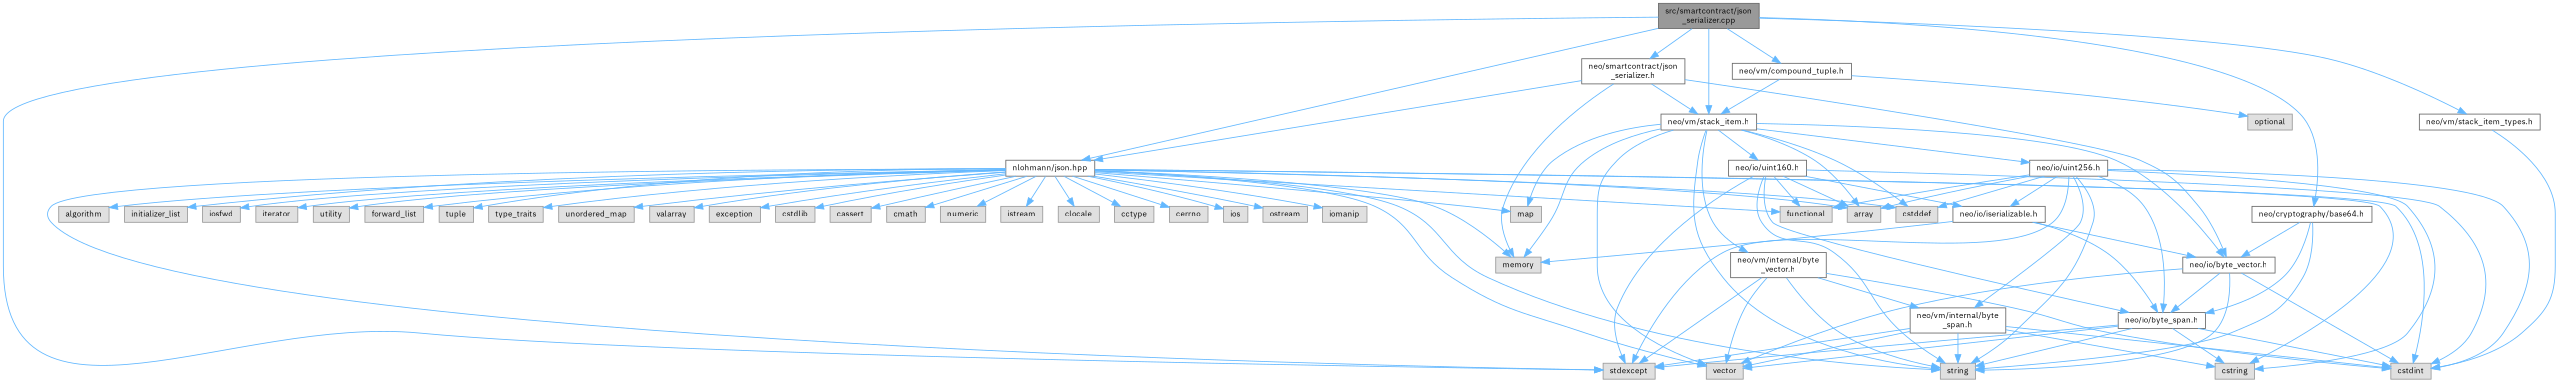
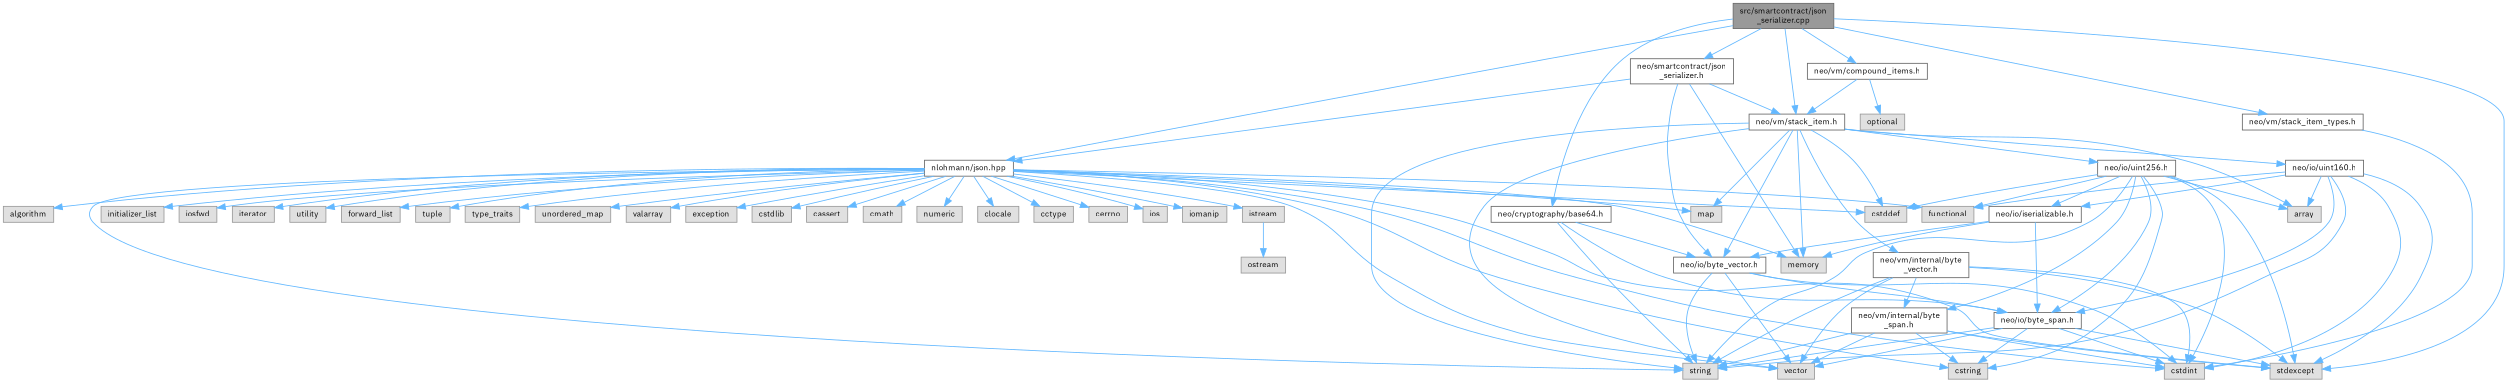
  digraph {
    fontname="IBM Plex Sans"
    node [color=grey60 fillcolor="#E0E0E0" fontname="IBM Plex Sans" fontsize=10 shape=box style=filled]
    edge [color=steelblue1 fontname="IBM Plex Sans" fontsize=10 labelfontname=Helvetica labelfontsize=10 style=solid]
    n1 [color=gray40 fillcolor=grey60 fontcolor=black height=0.2 label="src/smartcontract/json\l_serializer.cpp" width=0.4]
    n2 [color=grey40 fillcolor=white height=0.2 label="neo/cryptography/base64.h" width=0.4]
    n3 [height=0.2 label=stdexcept width=0.4]
    n4 [color=grey40 fillcolor=white height=0.2 label="neo/smartcontract/json\l_serializer.h" width=0.4]
    n5 [color=grey40 fillcolor=white height=0.2 label="neo/vm/stack_item.h" width=0.4]
    n6 [color=grey40 fillcolor=white height=0.2 label="neo/vm/stack_item_types.h" width=0.4]
    n7 [color=grey40 fillcolor=white height=0.2 label="nlohmann/json.hpp" width=0.4]
-   n8 [color=grey40 fillcolor=white height=0.2 label="neo/vm/compound_tuple.h" width=0.4]
+   n8 [color=grey40 fillcolor=white height=0.2 label="neo/vm/compound_items.h" width=0.4]
    n9 [color=grey40 fillcolor=white height=0.2 label="neo/io/byte_span.h" width=0.4]
    n10 [height=0.2 label=string width=0.4]
    n11 [color=grey40 fillcolor=white height=0.2 label="neo/io/byte_vector.h" width=0.4]
    n12 [height=0.2 label=memory width=0.4]
    n13 [height=0.2 label=vector width=0.4]
    n14 [color=grey40 fillcolor=white height=0.2 label="neo/io/uint160.h" width=0.4]
    n15 [height=0.2 label=array width=0.4]
    n16 [color=grey40 fillcolor=white height=0.2 label="neo/io/uint256.h" width=0.4]
    n17 [height=0.2 label=cstddef width=0.4]
    n18 [color=grey40 fillcolor=white height=0.2 label="neo/vm/internal/byte\l_vector.h" width=0.4]
    n19 [height=0.2 label=map width=0.4]
    n20 [height=0.2 label=cstdint width=0.4]
    n21 [height=0.2 label=cstring width=0.4]
    n22 [height=0.2 label=functional width=0.4]
    n23 [height=0.2 label=algorithm width=0.4]
    n24 [height=0.2 label=initializer_list width=0.4]
    n25 [height=0.2 label=iosfwd width=0.4]
    n26 [height=0.2 label=iterator width=0.4]
    n27 [height=0.2 label=utility width=0.4]
    n28 [height=0.2 label=forward_list width=0.4]
    n29 [height=0.2 label=tuple width=0.4]
    n30 [height=0.2 label=type_traits width=0.4]
    n31 [height=0.2 label=unordered_map width=0.4]
    n32 [height=0.2 label=valarray width=0.4]
    n33 [height=0.2 label=exception width=0.4]
    n34 [height=0.2 label=cstdlib width=0.4]
    n35 [height=0.2 label=cassert width=0.4]
    n36 [height=0.2 label=cmath width=0.4]
    n37 [height=0.2 label=numeric width=0.4]
    n38 [height=0.2 label=istream width=0.4]
    n39 [height=0.2 label=clocale width=0.4]
    n40 [height=0.2 label=cctype width=0.4]
    n41 [height=0.2 label=cerrno width=0.4]
    n42 [height=0.2 label=ios width=0.4]
    n43 [height=0.2 label=ostream width=0.4]
    n44 [height=0.2 label=iomanip width=0.4]
    n45 [height=0.2 label=optional width=0.4]
    n46 [color=grey40 fillcolor=white height=0.2 label="neo/io/iserializable.h" width=0.4]
    n47 [color=grey40 fillcolor=white height=0.2 label="neo/vm/internal/byte\l_span.h" width=0.4]
    n1 -> n2
    n1 -> n3
    n1 -> n4
    n1 -> n5
    n1 -> n6
    n1 -> n7
    n1 -> n8
    n2 -> n9
    n2 -> n10
    n2 -> n11
    n4 -> n5
    n4 -> n7
    n4 -> n11
    n4 -> n12
    n5 -> n10
    n5 -> n11
    n5 -> n12
    n5 -> n13
    n5 -> n14
    n5 -> n15
    n5 -> n16
    n5 -> n17
    n5 -> n18
    n5 -> n19
    n6 -> n20
    n7 -> n3
    n7 -> n10
    n7 -> n12
    n7 -> n13
-   n7 -> n15
    n7 -> n17
    n7 -> n19
    n7 -> n20
    n7 -> n21
    n7 -> n22
    n7 -> n23
    n7 -> n24
    n7 -> n25
    n7 -> n26
    n7 -> n27
    n7 -> n28
    n7 -> n29
    n7 -> n30
    n7 -> n31
    n7 -> n32
    n7 -> n33
    n7 -> n34
    n7 -> n35
    n7 -> n36
    n7 -> n37
    n7 -> n38
    n7 -> n39
    n7 -> n40
    n7 -> n41
    n7 -> n42
-   n7 -> n43
+   n38 -> n43
    n7 -> n44
    n8 -> n5
    n8 -> n45
    n9 -> n3
    n9 -> n10
    n9 -> n13
    n9 -> n20
    n9 -> n21
    n11 -> n9
    n11 -> n10
    n11 -> n13
    n11 -> n20
    n14 -> n3
    n14 -> n9
    n14 -> n10
    n14 -> n15
    n14 -> n20
    n14 -> n22
    n14 -> n46
    n16 -> n3
    n16 -> n9
    n16 -> n10
    n16 -> n15
    n16 -> n17
    n16 -> n20
    n16 -> n21
    n16 -> n22
    n16 -> n46
    n16 -> n47
    n18 -> n3
    n18 -> n10
    n18 -> n13
    n18 -> n20
    n18 -> n47
    n46 -> n9
    n46 -> n11
    n46 -> n12
    n47 -> n3
    n47 -> n10
    n47 -> n13
    n47 -> n20
    n47 -> n21
  }
